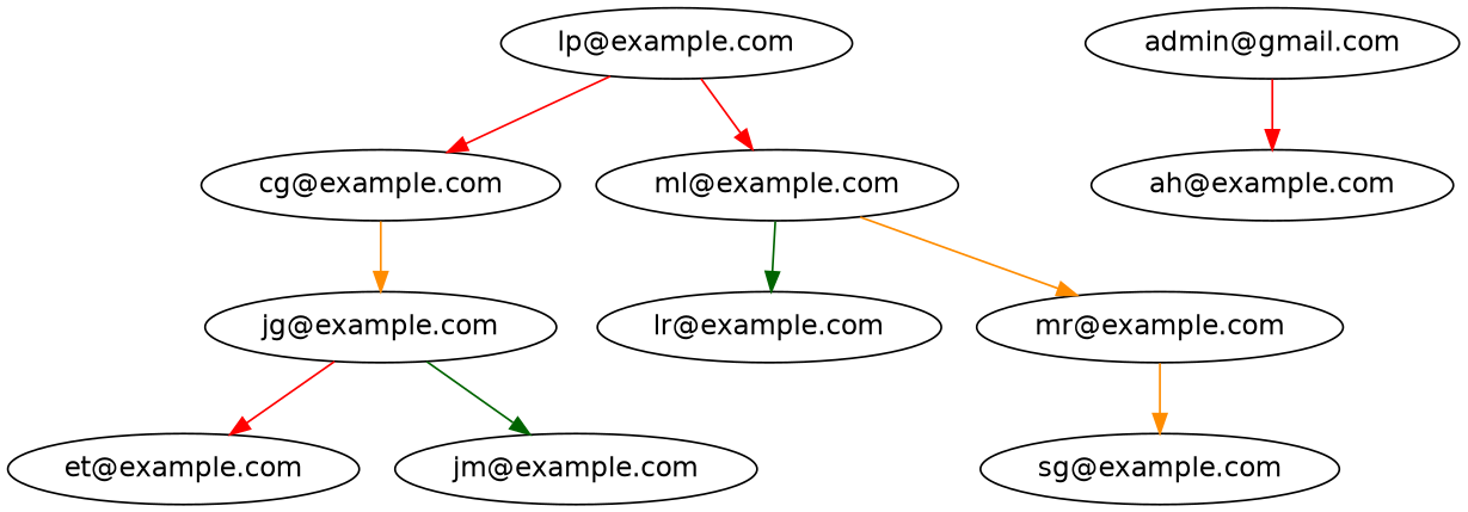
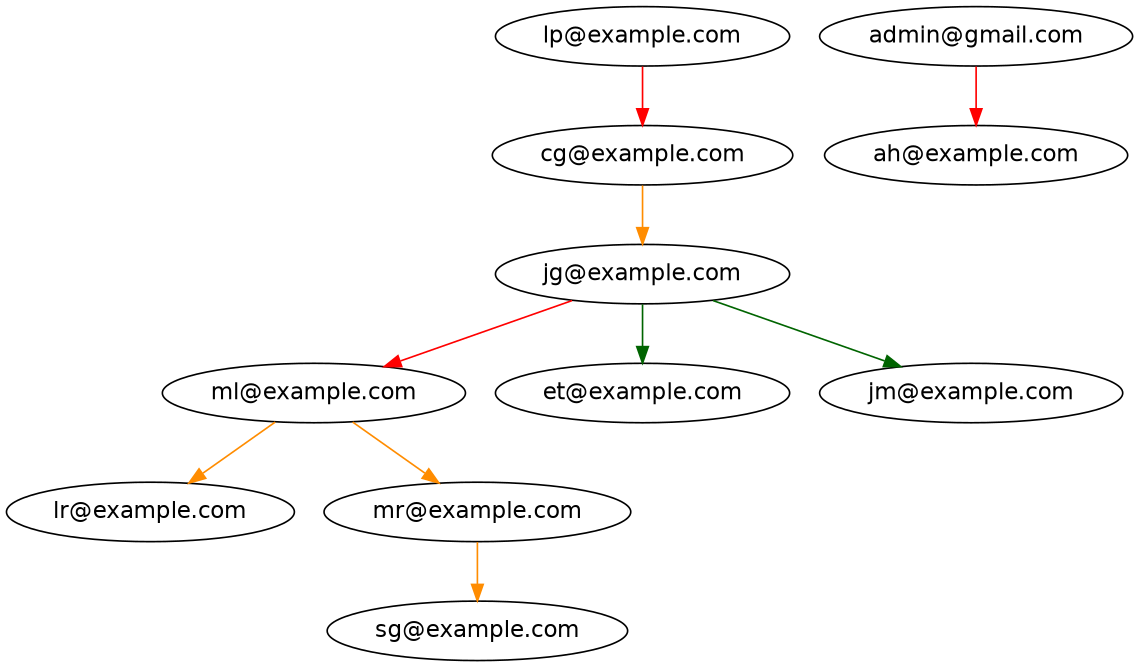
  digraph {
    fontname="DejaVu Sans"
    node [fontname="DejaVu Sans"]
    edge [color=darkorange fontname="DejaVu Sans"]
    n1 [label="lp@example.com"]
    n2 [label="cg@example.com"]
    n3 [label="ml@example.com"]
    n4 [label="jg@example.com"]
    n5 [label="lr@example.com"]
    n6 [label="mr@example.com"]
    n7 [label="admin@gmail.com"]
    n8 [label="ah@example.com"]
    n9 [label="et@example.com"]
    n10 [label="jm@example.com"]
    n11 [label="sg@example.com"]
    n1 -> n2 [color=red]
-   n1 -> n3 [color=red]
+   n4 -> n3 [color=red]
    n2 -> n4
-   n3 -> n5 [color=darkgreen]
+   n3 -> n5
    n3 -> n6
-   n4 -> n9 [color=red]
+   n4 -> n9 [color=darkgreen]
    n4 -> n10 [color=darkgreen]
    n6 -> n11
    n7 -> n8 [color=red]
  }
